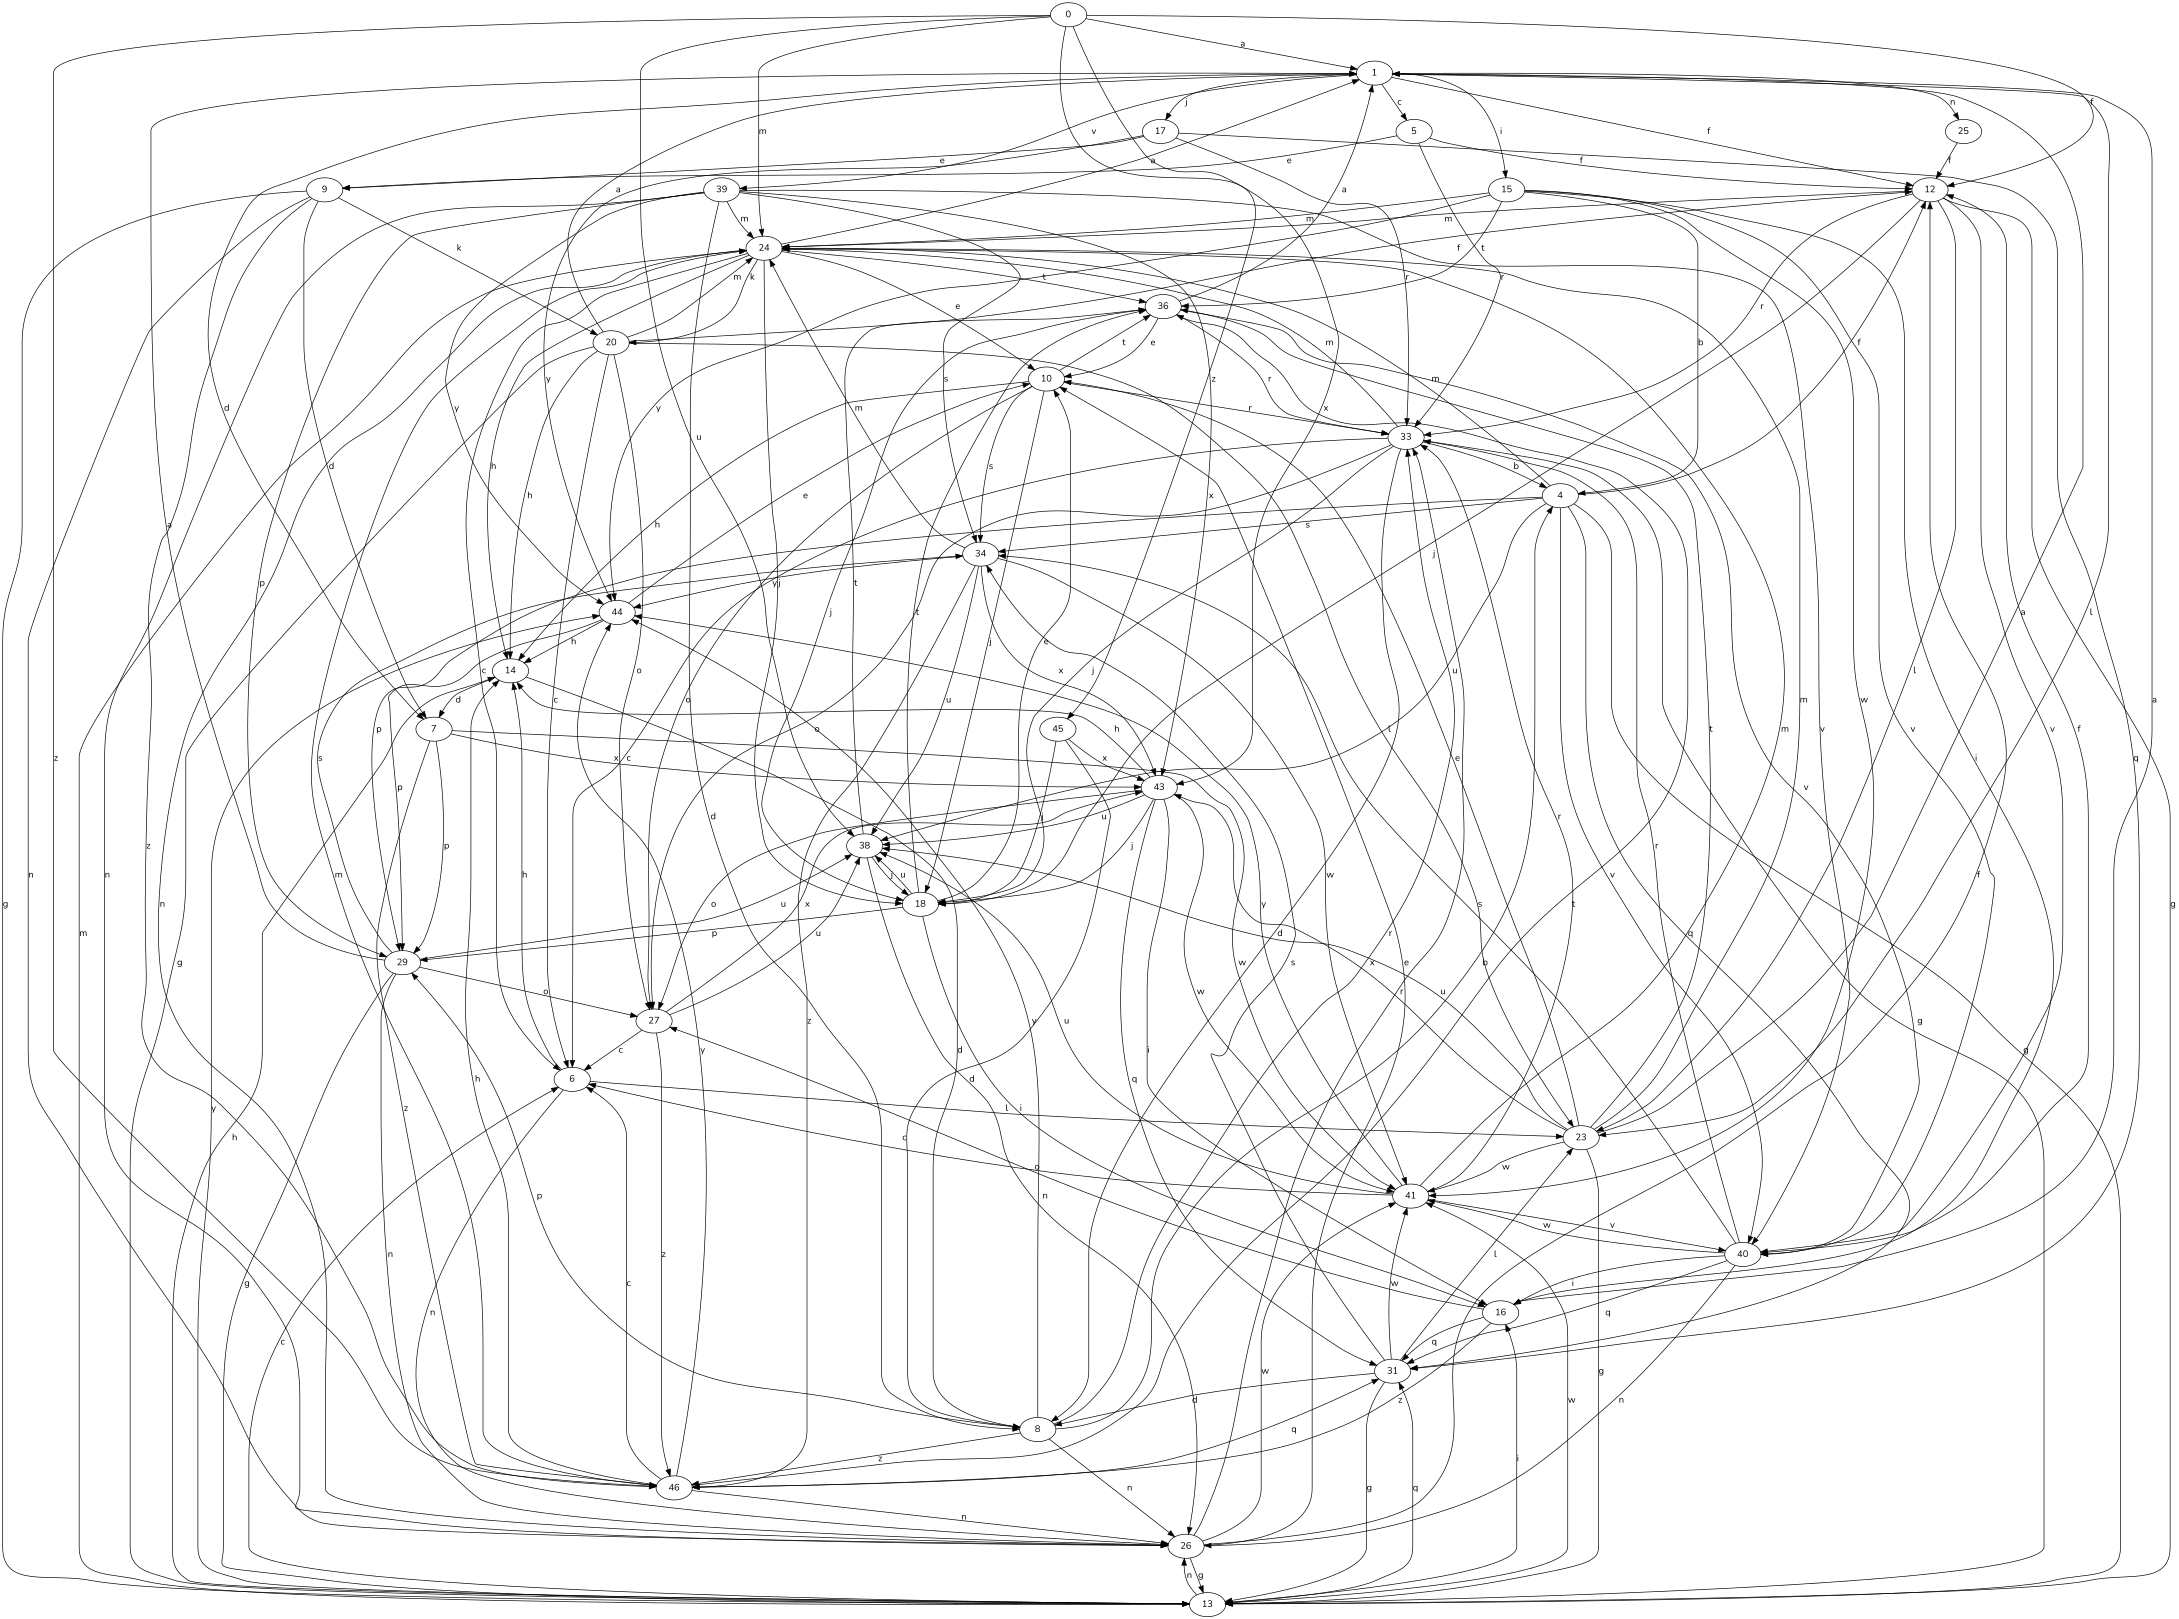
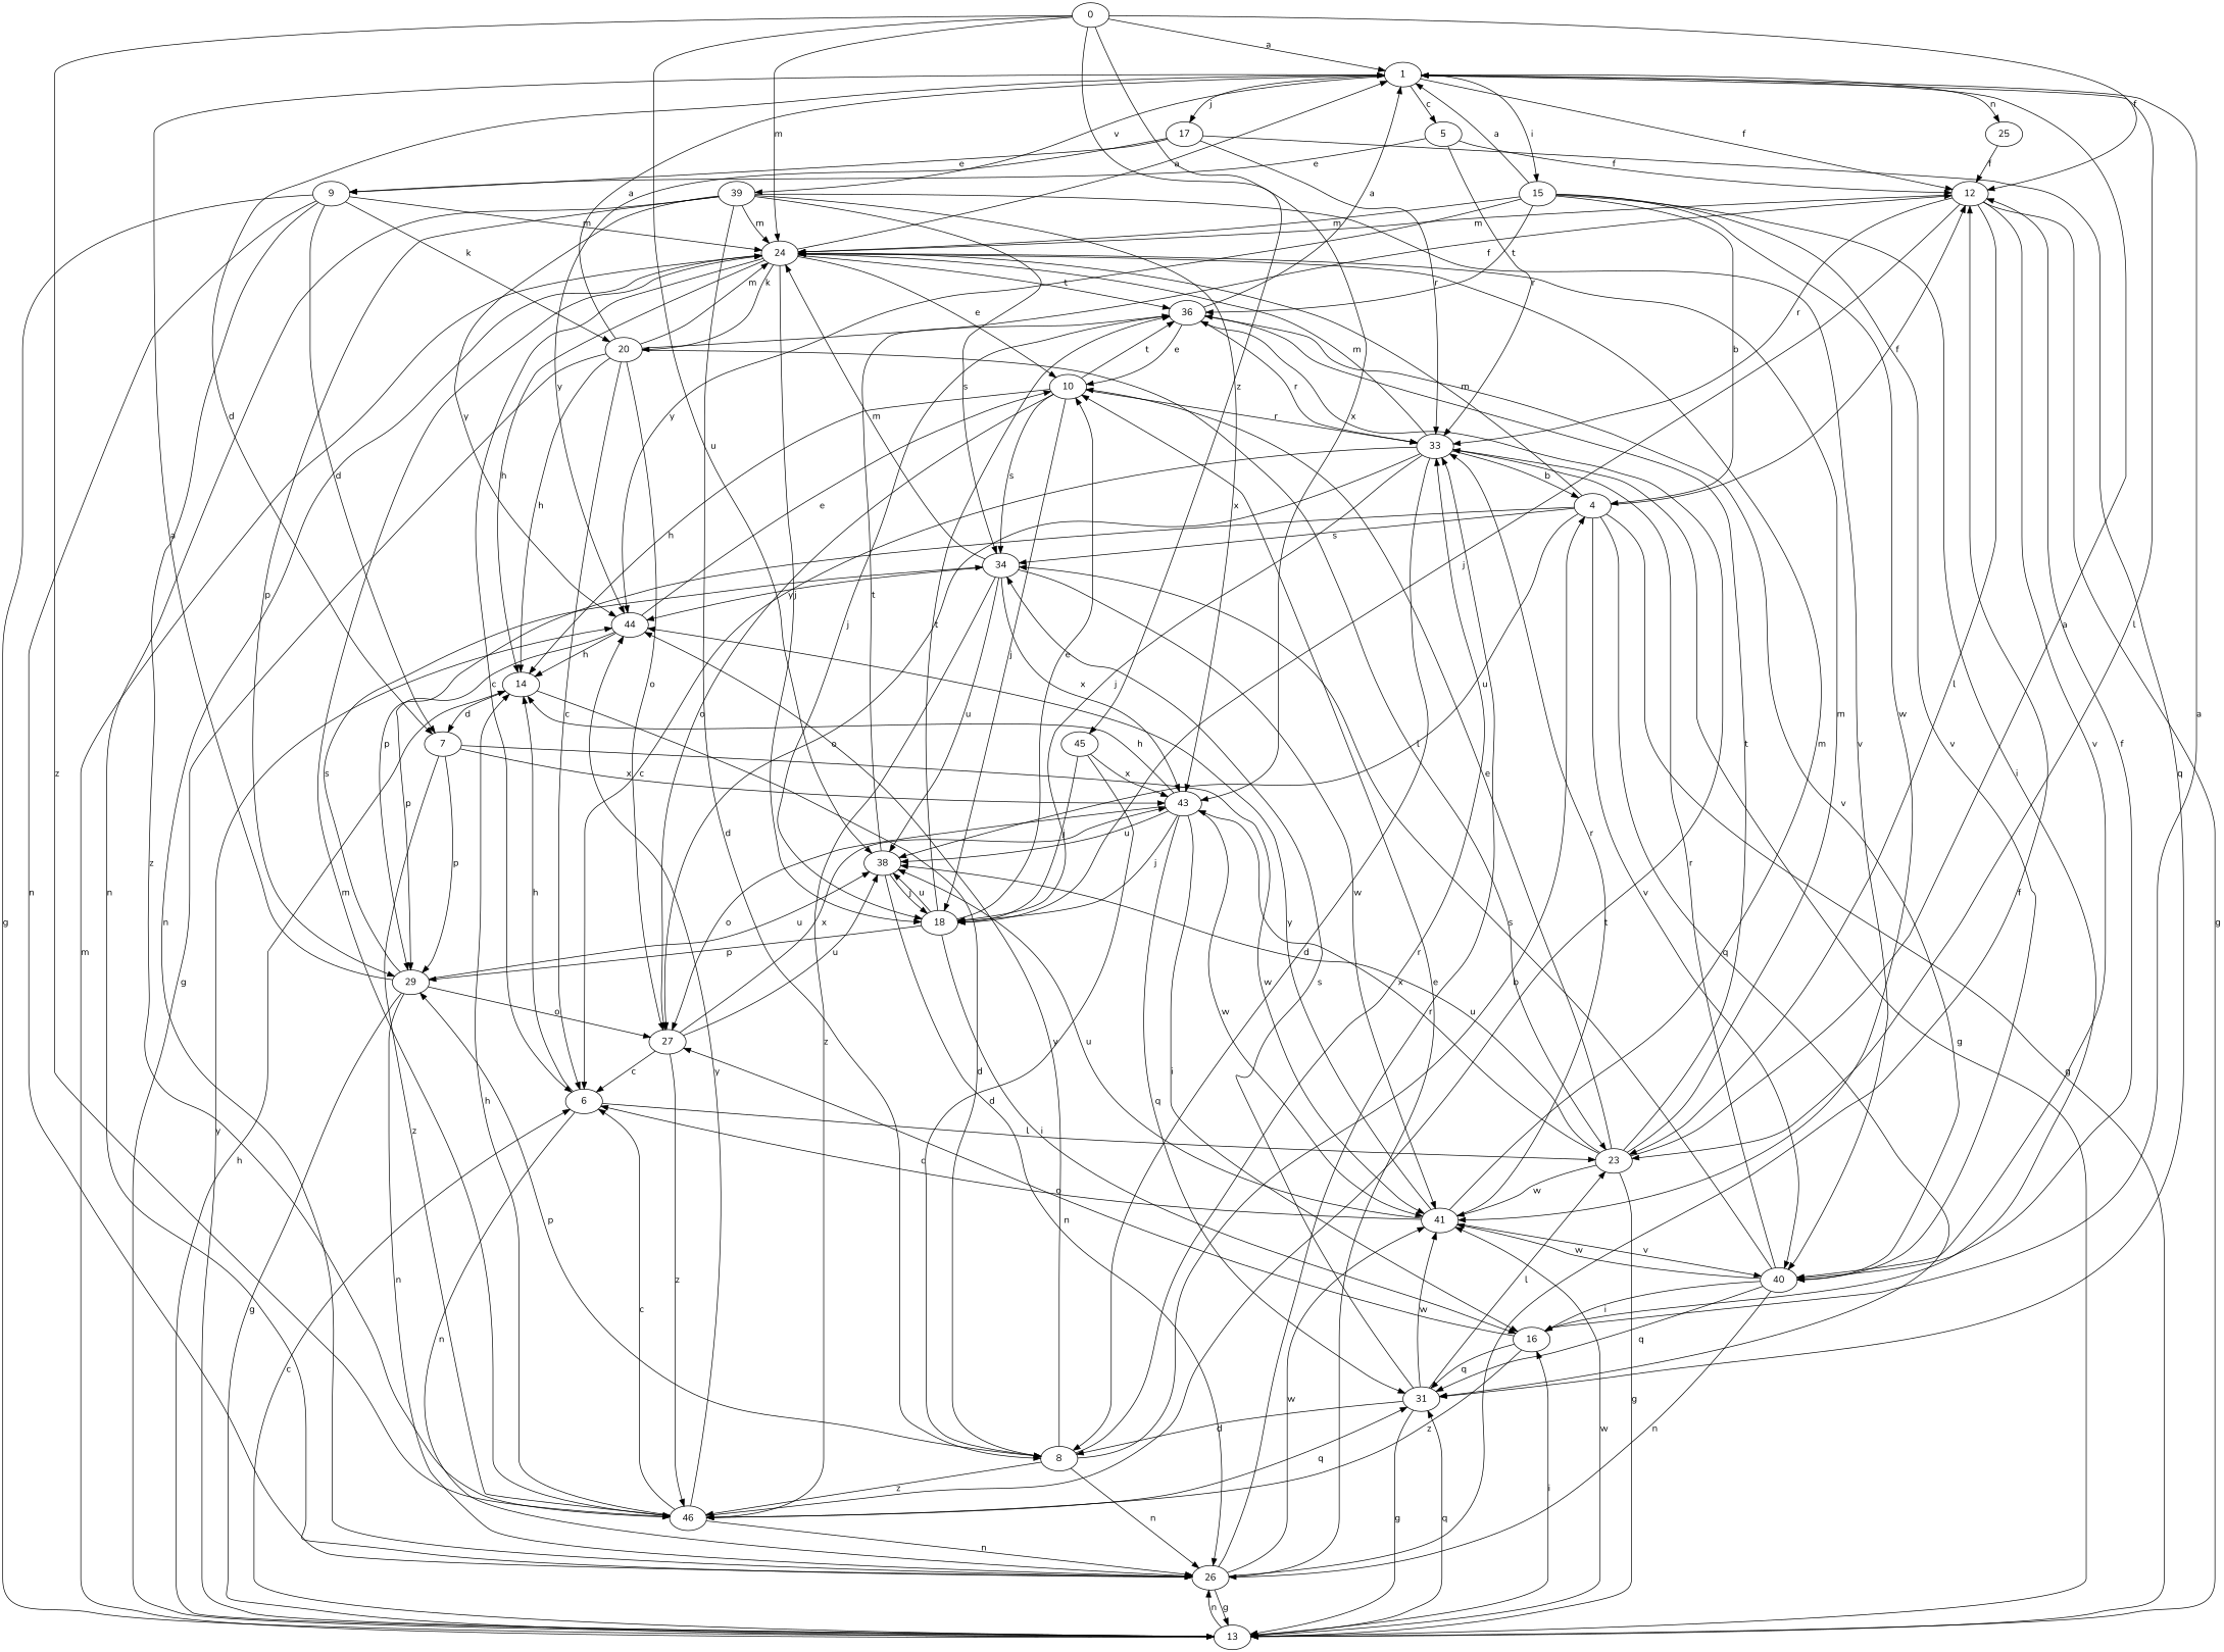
  strict digraph {
    fontname=Nunito
    node [fontname=Nunito]
    edge [fontname=Nunito]
    0
    1
    12
    24
    38
    43
    45
    46
    5
    7
    15
    17
    23
    25
    39
    13
    40
    33
    18
    6
    14
    26
    20
    10
    36
    31
    41
    27
    16
    8
    44
    9
    29
    4
    34
    0 -> 1 [label=a]
    0 -> 12 [label=f]
    0 -> 24 [label=m]
    0 -> 38 [label=u]
    0 -> 43 [label=x]
    0 -> 45 [label=z]
    0 -> 46 [label=z]
    1 -> 12 [label=f]
    1 -> 5 [label=c]
    1 -> 7 [label=d]
    1 -> 15 [label=i]
    1 -> 17 [label=j]
    1 -> 23 [label=l]
    1 -> 25 [label=n]
    1 -> 39 [label=v]
    12 -> 24 [label=m]
    12 -> 23 [label=l]
    12 -> 13 [label=g]
    12 -> 40 [label=v]
    12 -> 33 [label=r]
    12 -> 18 [label=j]
    24 -> 1 [label=a]
    24 -> 18 [label=j]
    24 -> 6 [label=c]
    24 -> 14 [label=h]
    24 -> 26 [label=n]
    24 -> 20 [label=k]
    24 -> 10 [label=e]
    24 -> 36 [label=t]
    38 -> 18 [label=j]
    38 -> 26 [label=n]
    38 -> 36 [label=t]
    43 -> 38 [label=u]
    43 -> 18 [label=j]
    43 -> 14 [label=h]
    43 -> 31 [label=q]
    43 -> 41 [label=w]
    43 -> 27 [label=o]
    43 -> 16 [label=i]
    45 -> 43 [label=x]
    45 -> 18 [label=j]
    45 -> 8 [label=d]
    46 -> 24 [label=m]
    46 -> 6 [label=c]
    46 -> 14 [label=h]
    46 -> 26 [label=n]
    46 -> 36 [label=t]
    46 -> 31 [label=q]
    46 -> 44 [label=y]
    5 -> 12 [label=f]
    5 -> 33 [label=r]
    5 -> 9 [label=e]
    7 -> 43 [label=x]
    7 -> 46 [label=z]
    7 -> 41 [label=w]
    7 -> 29 [label=p]
+   15 -> 1 [label=a]
    15 -> 24 [label=m]
    15 -> 40 [label=v]
    15 -> 36 [label=t]
    15 -> 41 [label=w]
    15 -> 16 [label=i]
    15 -> 44 [label=y]
    15 -> 4 [label=b]
    17 -> 33 [label=r]
    17 -> 31 [label=q]
    17 -> 44 [label=y]
    17 -> 9 [label=e]
    23 -> 1 [label=a]
    23 -> 24 [label=m]
    23 -> 38 [label=u]
    23 -> 43 [label=x]
    23 -> 13 [label=g]
    23 -> 10 [label=e]
    23 -> 36 [label=t]
    23 -> 41 [label=w]
    25 -> 12 [label=f]
    39 -> 24 [label=m]
    39 -> 43 [label=x]
    39 -> 40 [label=v]
    39 -> 26 [label=n]
    39 -> 8 [label=d]
    39 -> 44 [label=y]
    39 -> 29 [label=p]
    39 -> 34 [label=s]
    13 -> 24 [label=m]
    13 -> 6 [label=c]
    13 -> 14 [label=h]
    13 -> 26 [label=n]
    13 -> 31 [label=q]
    13 -> 41 [label=w]
    13 -> 16 [label=i]
    13 -> 44 [label=y]
    40 -> 12 [label=f]
    40 -> 33 [label=r]
    40 -> 26 [label=n]
    40 -> 31 [label=q]
    40 -> 41 [label=w]
    40 -> 16 [label=i]
    40 -> 34 [label=s]
    33 -> 24 [label=m]
    33 -> 13 [label=g]
    33 -> 18 [label=j]
    33 -> 6 [label=c]
    33 -> 27 [label=o]
    33 -> 8 [label=d]
    33 -> 4 [label=b]
    18 -> 38 [label=u]
    18 -> 10 [label=e]
    18 -> 36 [label=t]
    18 -> 16 [label=i]
    18 -> 29 [label=p]
    6 -> 23 [label=l]
    6 -> 14 [label=h]
    6 -> 26 [label=n]
    14 -> 7 [label=d]
    14 -> 8 [label=d]
    26 -> 12 [label=f]
    26 -> 13 [label=g]
    26 -> 33 [label=r]
    26 -> 10 [label=e]
    26 -> 41 [label=w]
    20 -> 1 [label=a]
    20 -> 12 [label=f]
    20 -> 24 [label=m]
    20 -> 23 [label=l]
    20 -> 13 [label=g]
    20 -> 6 [label=c]
    20 -> 14 [label=h]
    20 -> 27 [label=o]
    10 -> 33 [label=r]
    10 -> 18 [label=j]
    10 -> 14 [label=h]
    10 -> 36 [label=t]
    10 -> 27 [label=o]
    10 -> 34 [label=s]
    36 -> 1 [label=a]
    36 -> 40 [label=v]
    36 -> 33 [label=r]
    36 -> 18 [label=j]
    36 -> 10 [label=e]
    31 -> 23 [label=l]
    31 -> 13 [label=g]
    31 -> 41 [label=w]
    31 -> 8 [label=d]
    31 -> 34 [label=s]
    41 -> 24 [label=m]
    41 -> 38 [label=u]
    41 -> 40 [label=v]
    41 -> 33 [label=r]
    41 -> 6 [label=c]
    41 -> 44 [label=y]
    27 -> 38 [label=u]
    27 -> 43 [label=x]
    27 -> 46 [label=z]
    27 -> 6 [label=c]
    16 -> 1 [label=a]
    16 -> 46 [label=z]
    16 -> 31 [label=q]
    16 -> 27 [label=o]
    8 -> 46 [label=z]
    8 -> 33 [label=r]
    8 -> 26 [label=n]
    8 -> 44 [label=y]
    8 -> 29 [label=p]
    8 -> 4 [label=b]
    44 -> 14 [label=h]
    44 -> 10 [label=e]
    44 -> 29 [label=p]
+   9 -> 24 [label=m]
    9 -> 46 [label=z]
    9 -> 7 [label=d]
    9 -> 13 [label=g]
    9 -> 26 [label=n]
    9 -> 20 [label=k]
    29 -> 1 [label=a]
    29 -> 38 [label=u]
    29 -> 13 [label=g]
    29 -> 26 [label=n]
    29 -> 27 [label=o]
    29 -> 34 [label=s]
    4 -> 12 [label=f]
    4 -> 24 [label=m]
    4 -> 38 [label=u]
    4 -> 13 [label=g]
    4 -> 40 [label=v]
    4 -> 31 [label=q]
    4 -> 29 [label=p]
    4 -> 34 [label=s]
    34 -> 24 [label=m]
    34 -> 38 [label=u]
    34 -> 43 [label=x]
    34 -> 46 [label=z]
    34 -> 41 [label=w]
    34 -> 44 [label=y]
  }
